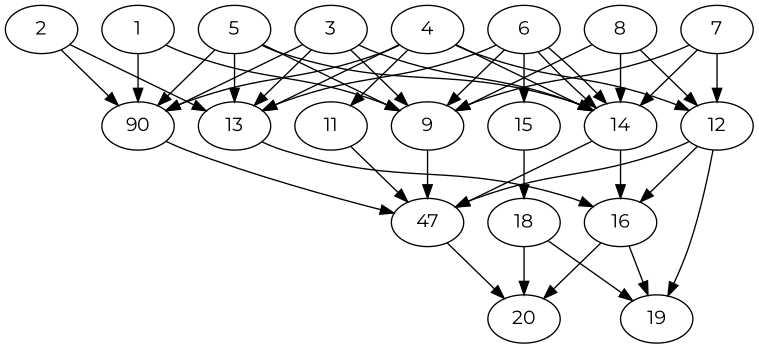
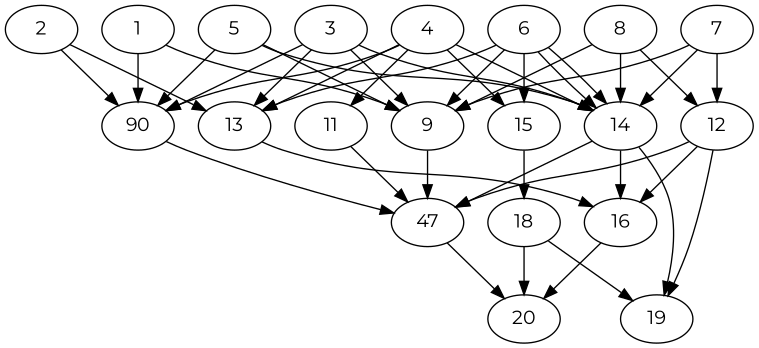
  digraph {
    fontname=Montserrat
    node [alpha=0.10 fontname=Montserrat]
    edge [fontname=Montserrat]
    1 [alpha=0.16 expect_size=38196224]
    9 [alpha=0.00 expect_size=8622080]
    n3 [alpha=0.02 expect_size=6809600 label=90]
    n4 [alpha=0.18 expect_size=39463936 label=47]
    20 [alpha=0.12 expect_size=45819904]
    2 [alpha=0.08 expect_size=24997888]
    13 [alpha=0.00 expect_size=15343616]
    16 [expect_size=29050880]
    19 [alpha=0.07 expect_size=45298688]
    3 [alpha=0.13 expect_size=46705664]
    14 [alpha=0.03 expect_size=46656512]
    18 [alpha=0.19 expect_size=15463424]
    4 [expect_size=6211584]
    11 [alpha=0.11 expect_size=5332992]
    12 [alpha=0.06 expect_size=43828224]
    5 [alpha=0.02 expect_size=46875648]
    6 [alpha=0.04 expect_size=8881152]
    15 [alpha=0.12 expect_size=23437312]
    7 [expect_size=22762496]
    8 [alpha=0.13 expect_size=18846720]
    1 -> 9
    1 -> n3
    9 -> n4
    n3 -> n4
    n4 -> 20
    2 -> n3
    2 -> 13
    13 -> 16
    16 -> 20
-   16 -> 19
+   14 -> 19
    3 -> 9
    3 -> n3
    3 -> 13
    3 -> 14
    14 -> n4
    14 -> 16
    18 -> 20
    18 -> 19
    4 -> n3
    4 -> 13
    4 -> 14
    4 -> 11
-   4 -> 12
+   4 -> 15
    11 -> n4
    12 -> n4
    12 -> 16
    12 -> 19
    5 -> 9
    5 -> n3
-   5 -> 13
    5 -> 14
    6 -> 9
    6 -> 13
    6 -> 14
    6 -> 14
    6 -> 15
    15 -> 18
    7 -> 9
    7 -> 14
    7 -> 12
    8 -> 9
    8 -> 14
    8 -> 12
  }
